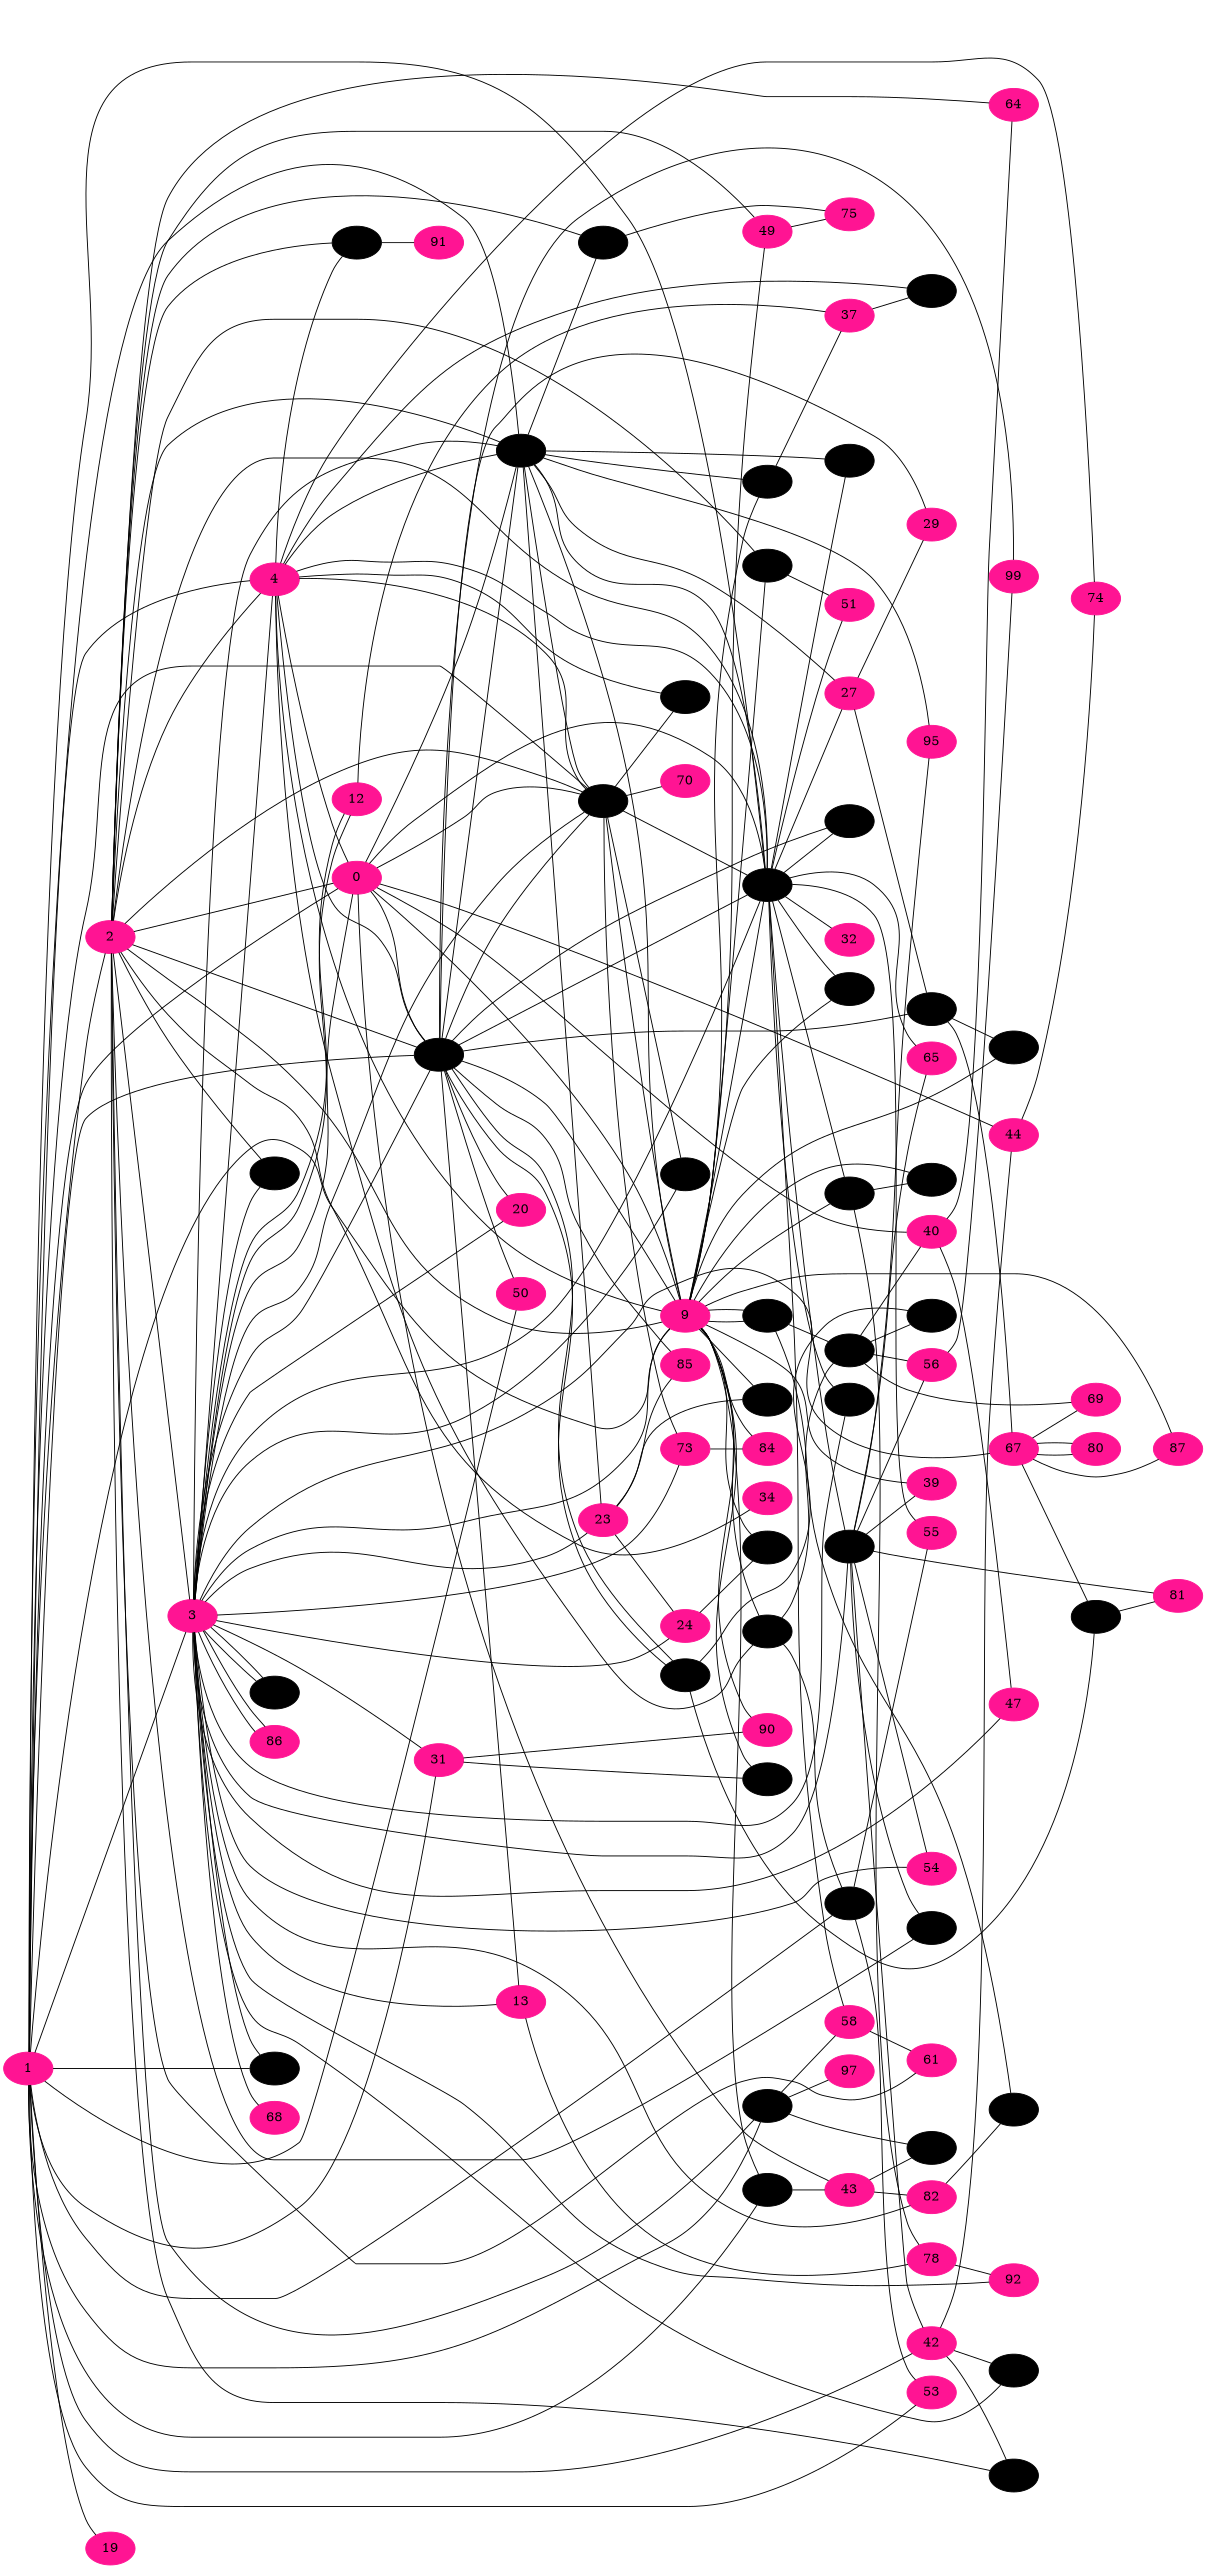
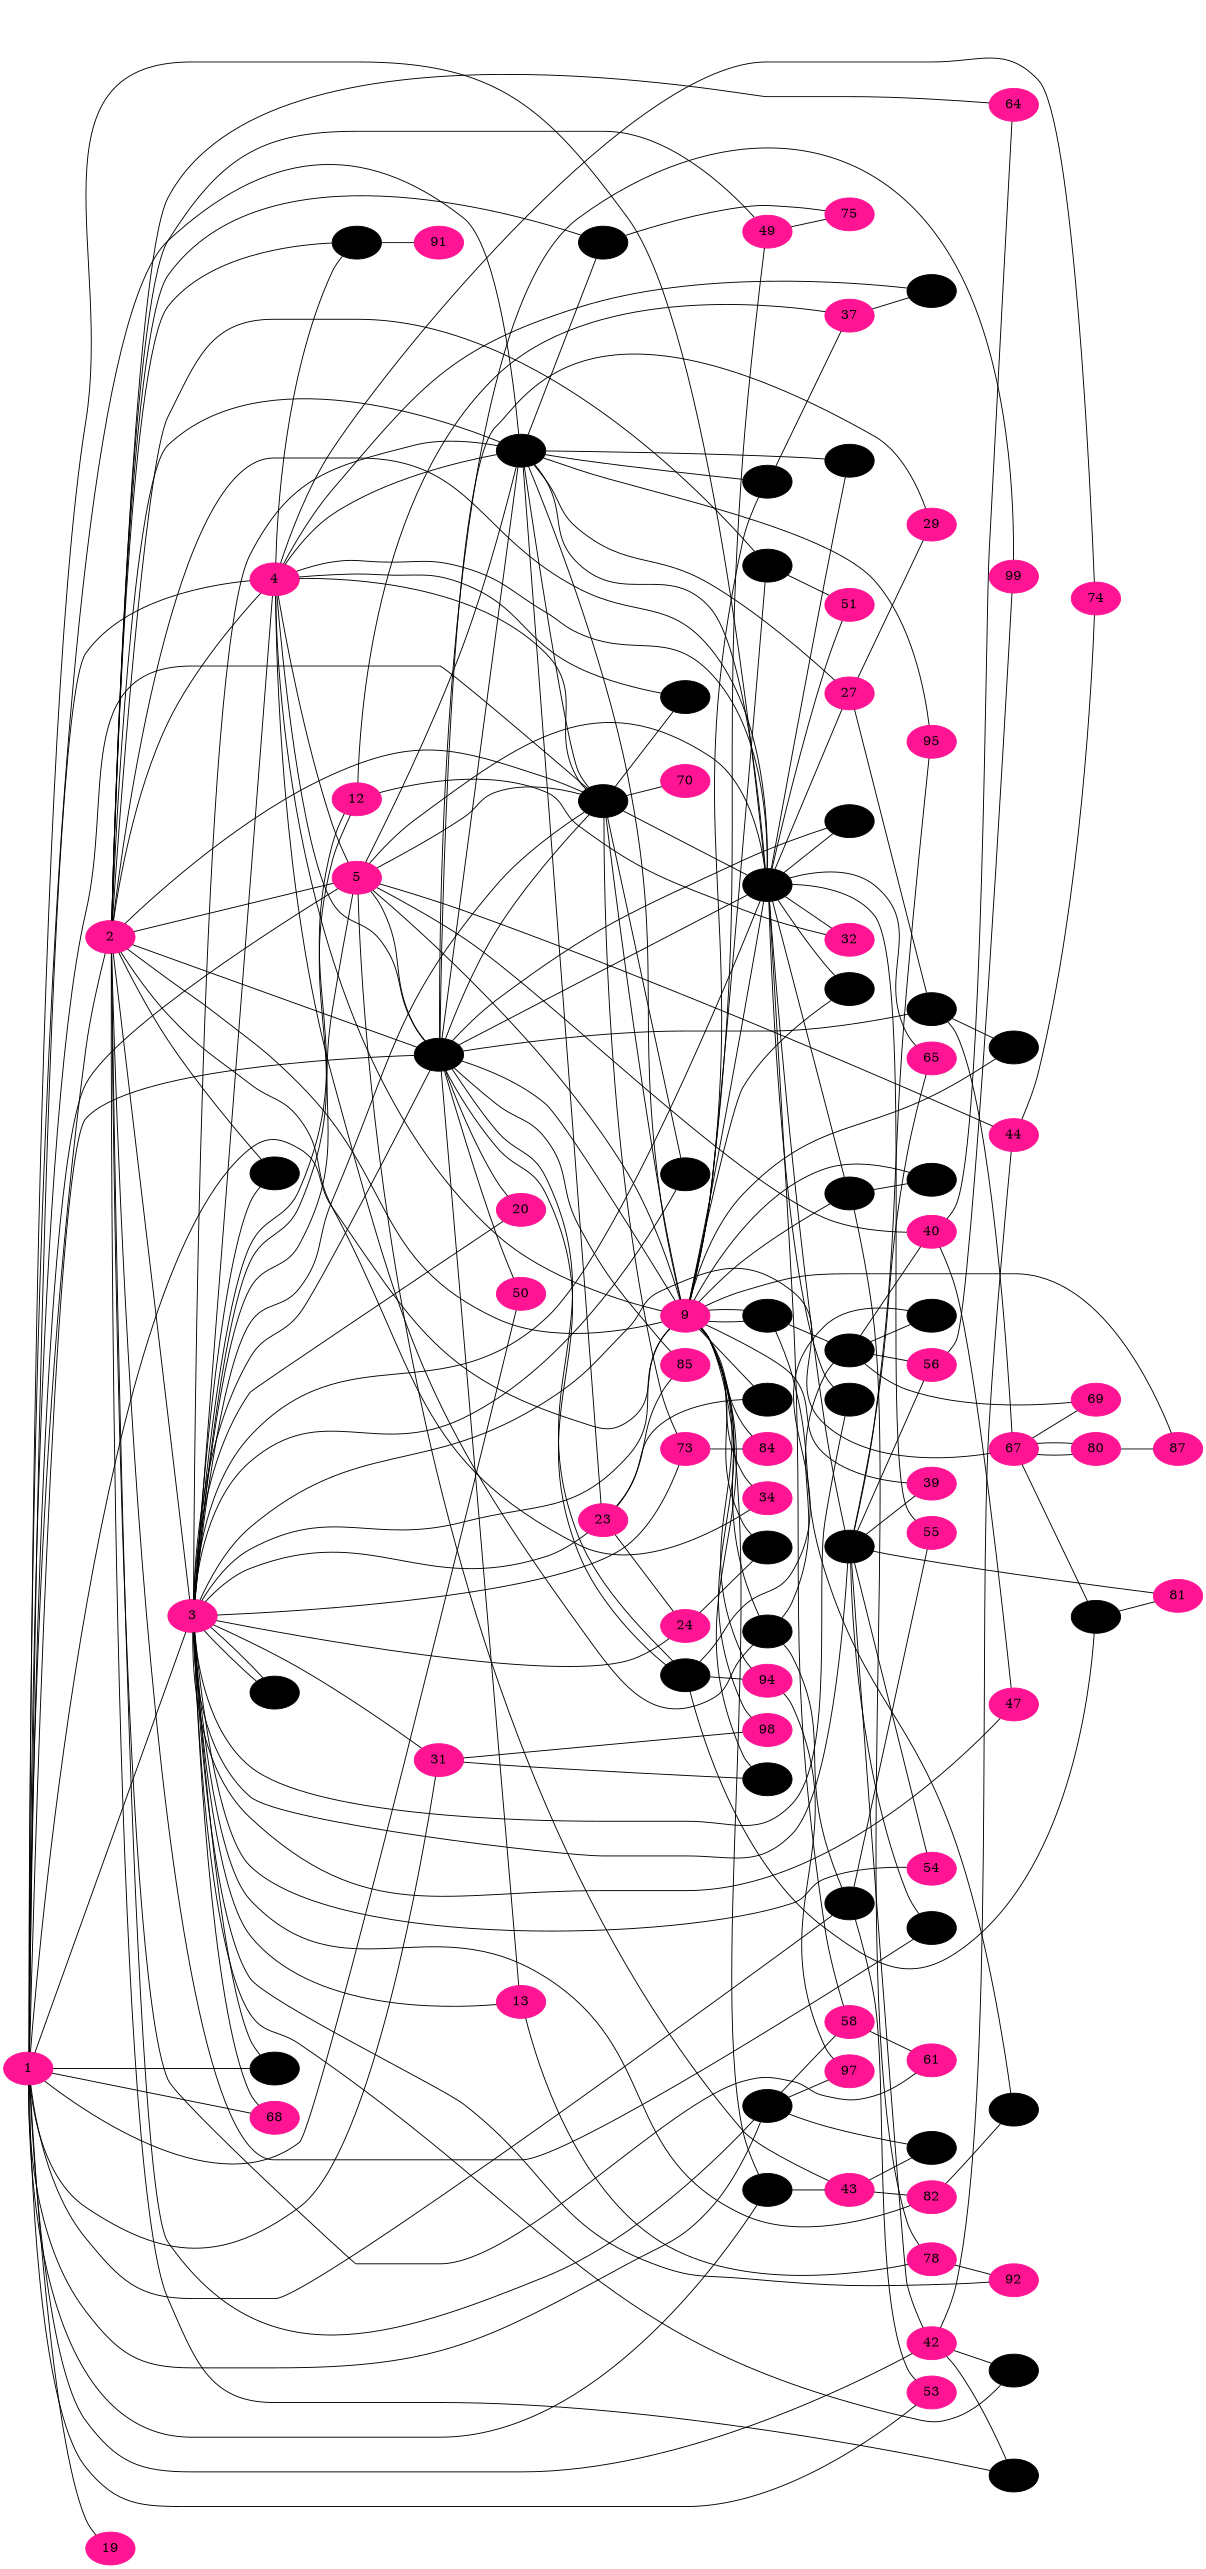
  graph {
    rankdir=LR
    node [color=deeppink style=filled]
    1
    2
    3
    4
-   5 [label=0]
+   5
    6 [color=black]
    7 [color=black]
    8 [color=black]
    9
    10 [color=black]
    19
    26 [color=black]
    28 [color=black]
    30 [color=black]
    31
    42
    50
    53
    57 [color=black]
    68
    17 [color=black]
    21 [color=black]
    22 [color=black]
    34
    41 [color=black]
    46 [color=black]
    49
    61
    64
    76 [color=black]
    12
    13
    14 [color=black]
    15 [color=black]
    20
    23
    24
    47
    48 [color=black]
    54
    67
    72 [color=black]
    73
    79 [color=black]
    82
-   86
    92
    18 [color=black]
    66 [color=black]
    74
    89 [color=black]
    40
    43
    44
    11 [color=black]
    29
    35 [color=black]
    45 [color=black]
    85
    n60 [label=99]
    16 [color=black]
    25 [color=black]
    27
    95
    70
    33 [color=black]
    36 [color=black]
    39
    52 [color=black]
    62 [color=black]
    63 [color=black]
    71 [color=black]
    83 [color=black]
    84
    87
    88 [color=black]
-   98 [label=90]
+   94
+   98
    32
    51
    55
    58
    65
    59 [color=black]
    97
    91
    75
    37
    78
    56
    81
    77 [color=black]
    69
    80
    96 [color=black]
    38 [color=black]
    93 [color=black]
    1 -- 2
    1 -- 3
    1 -- 4
    1 -- 5
    1 -- 6
    1 -- 7
    1 -- 8
    1 -- 9
    1 -- 10
    1 -- 19
    1 -- 26
    1 -- 28
    1 -- 30
    1 -- 31
    1 -- 42
    1 -- 50
    1 -- 53
    1 -- 57
+   1 -- 68
    2 -- 3
    2 -- 4
    2 -- 5
    2 -- 6
    2 -- 7
    2 -- 8
    2 -- 9
    2 -- 10
    2 -- 28
    2 -- 17
    2 -- 21
    2 -- 22
    2 -- 34
    2 -- 41
    2 -- 46
    2 -- 49
    2 -- 61
    2 -- 64
    2 -- 76
    3 -- 4
    3 -- 5
    3 -- 6
    3 -- 7
    3 -- 8
    3 -- 9
    3 -- 10
    3 -- 31
    3 -- 57
    3 -- 68
    3 -- 76
    3 -- 12
    3 -- 12
    3 -- 13
    3 -- 14
    3 -- 15
    3 -- 15
    3 -- 20
    3 -- 23
    3 -- 24
    3 -- 47
    3 -- 48
    3 -- 54
    3 -- 67
    3 -- 72
    3 -- 73
    3 -- 79
    3 -- 82
-   3 -- 86
-   3 -- 86
    3 -- 92
    4 -- 5
    4 -- 6
    4 -- 7
    4 -- 8
    4 -- 9
    4 -- 10
    4 -- 17
    4 -- 18
    4 -- 66
    4 -- 74
    4 -- 89
    5 -- 6
    5 -- 7
    5 -- 8
    5 -- 9
    5 -- 10
    5 -- 40
    5 -- 43
    5 -- 44
    6 -- 7
    6 -- 8
    6 -- 9
    6 -- 10
    6 -- 50
    6 -- 13
    6 -- 20
    6 -- 11
    6 -- 29
    6 -- 35
    6 -- 35
    6 -- 45
    6 -- 85
    6 -- n60
    7 -- 8
    7 -- 9
    7 -- 10
    7 -- 21
    7 -- 23
    7 -- 16
    7 -- 25
    7 -- 27
    7 -- 95
    8 -- 9
    8 -- 10
    8 -- 73
    8 -- 79
    8 -- 89
    8 -- 70
    9 -- 10
    9 -- 26
+   9 -- 34
    9 -- 41
    9 -- 49
    9 -- 18
    9 -- 16
    9 -- 33
    9 -- 33
    9 -- 36
    9 -- 39
    9 -- 52
    9 -- 62
    9 -- 63
    9 -- 71
    9 -- 83
    9 -- 84
    9 -- 87
    9 -- 88
+   9 -- 94
    9 -- 98
    10 -- 14
    10 -- 48
    10 -- 11
    10 -- 25
    10 -- 27
    10 -- 36
    10 -- 63
    10 -- 32
    10 -- 51
    10 -- 55
    10 -- 58
    10 -- 65
    26 -- 43
    28 -- 58
    28 -- 59
    28 -- 97
    30 -- 53
    30 -- 55
    31 -- 52
    31 -- 98
    42 -- 46
    42 -- 72
    42 -- 44
    17 -- 91
    21 -- 75
    41 -- 51
    49 -- 75
+   12 -- 32
    12 -- 37
    13 -- 78
    14 -- 42
    14 -- 22
    14 -- 54
    14 -- 95
    14 -- 39
    14 -- 65
    14 -- 56
    14 -- 81
    23 -- 24
    23 -- 85
    23 -- 62
    24 -- 88
-   67 -- 87
+   80 -- 87
    67 -- 77
    67 -- 69
    67 -- 80
    67 -- 80
    73 -- 84
    82 -- 96
    18 -- 30
    18 -- 38
    40 -- 64
    40 -- 47
    43 -- 82
    43 -- 59
    44 -- 74
+   35 -- 94
    35 -- 77
    35 -- 93
    45 -- 67
    45 -- 71
    16 -- 37
    27 -- 29
    27 -- 45
    33 -- 96
    33 -- 38
    63 -- 83
    63 -- 78
+   94 -- 97
    58 -- 61
    37 -- 66
    78 -- 92
    56 -- n60
    77 -- 81
    38 -- 40
    38 -- 56
    38 -- 69
    38 -- 93
  }
